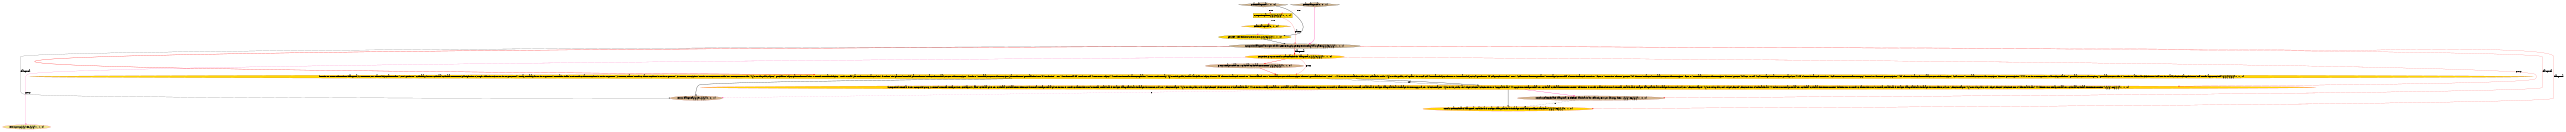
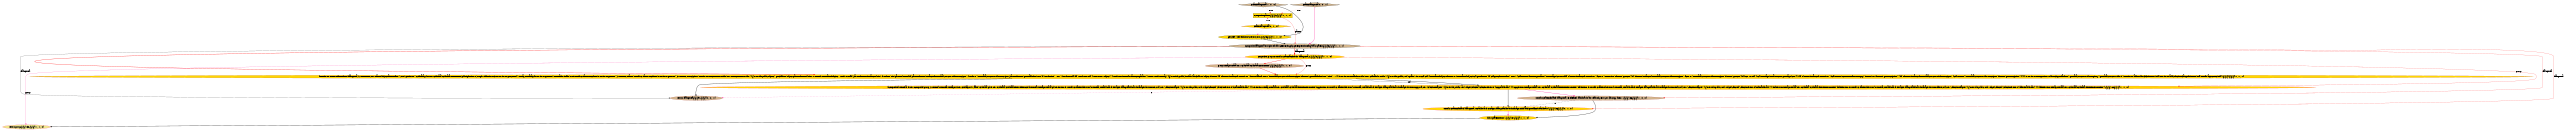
  digraph {
    node [color=brown fillcolor=gold shape=ellipse style=filled]
    edge [color=red style=bold]
    n1 [color=deeppink label="Composite group = UIUtils.createPlaceholder(dialogArea,2)@@@5@@@['1', '1', '0']"]
    n2 [color=deeppink label="{Composite buttonBar = new Composite(group,SWT.TOP)buttonBar.setLayout(new GridLayout(1,false))GridData gd = new GridData(GridData.FILL_VERTICAL)buttonBar.setLayoutData(gd)newButton = UIUtils.createPushButton(buttonBar,UIDashboardMessages.dialog_dashboard_manager_button_new,null,new SelectionAdapter(){@Override public void widgetSelected(SelectionEvent e){createDashboard()}})newButton.setLayoutData(new GridData(GridData.FILL_HORIZONTAL))copyButton = UIUtils.createPushButton(buttonBar,UIDashboardMessages.dialog_dashboard_manager_button_copy,null,new SelectionAdapter(){@Override public void widgetSelected(SelectionEvent e){copyDashboard()}})copyButton.setLayoutData(new GridData(GridData.FILL_HORIZONTAL))editButton = UIUtils.createPushButton(buttonBar,UIDashboardMessages.dialog_dashboard_manager_button_edit,null,new SelectionAdapter(){@Override public void widgetSelected(SelectionEvent e){editDashboard()}})editButton.setLayoutData(new GridData(GridData.FILL_HORIZONTAL))deleteButton = UIUtils.createPushButton(buttonBar,UIDashboardMessages.dialog_dashboard_manager_button_delete,null,new SelectionAdapter(){@Override public void widgetSelected(SelectionEvent e){deleteDashboard()}})deleteButton.setLayoutData(new GridData(GridData.FILL_HORIZONTAL))}@@@102@@@['1', '1', '0']"]
    n3 [fillcolor=tan label="group.setLayoutData(new GridData(GridData.FILL_BOTH))@@@6@@@['1', '1', '0']"]
    n4 [color=deeppink fillcolor=khaki label="return group@@@138@@@['1', '1', '0']"]
    n5 [label="{treeViewer = new FilteredTree(dialogArea,SWT.BORDER,new NamedObjectPatternFilter(),true).getViewer()GridData gd = new GridData(GridData.FILL_BOTH)gd.heightHint = 300gd.widthHint = 300treeViewer.getControl().setLayoutData(gd)treeViewer.getTree().setHeaderVisible(true)UIUtils.createTreeColumn(treeViewer.getTree(),SWT.LEFT,\"Name\")UIUtils.createTreeColumn(treeViewer.getTree(),SWT.LEFT,\"Description\")treeViewer.setContentProvider(new TreeContentProvider(){@Override public Object(( getChildren(Object parentElement){List<? extends DBPNamedObject> result = nullif (parentElement instanceof List) {result = (List)parentElement}if (parentElement instanceof DBPDataSourceProviderDescriptor) {result = ((DBPDataSourceProviderDescriptor)parentElement).getEnabledDrivers()if (result.size() <= 1) {result = null}}if (result == null) {return new Object((((}result.sort(DBUtils.nameComparator())return result.toArray()}@Override public boolean hasChildren(Object element){if (element instanceof DBPDriver) {return false}return ((DBPDataSourceProviderDescriptor)element).getEnabledDrivers().size() > 1}})treeViewer.setLabelProvider(new CellLabelProvider(){@Override public void update(ViewerCell cell){DBPNamedObject element = (DBPNamedObject)cell.getElement()if (cell.getColumnIndex() == 0) {cell.setText(element.getName())DBPImage icon = nullif (element instanceof DBPDriver) {icon = ((DBPDriver)element).getIcon()}if (element instanceof DBPDataSourceProviderDescriptor) {icon = ((DBPDataSourceProviderDescriptor)element).getIcon()}if (icon != null) {cell.setImage(DBeaverIcons.getImage(icon))}}{if (element instanceof DBPDriver) {cell.setText(CommonUtils.notEmpty(((DBPDriver)element).getDescription()))}if (element instanceof DBPDataSourceProviderDescriptor) {cell.setText(((DBPDataSourceProviderDescriptor)element).getDescription())}}}})treeViewer.setInput(DBWorkbench.getPlatform().getDataSourceProviderRegistry().getDataSourceProviders())treeViewer.addDoubleClickListener(null)treeViewer.addSelectionChangedListener(null)UIUtils.asyncExec(null)}@@@4@@@['1', '1', '1']"]
    n6 [fillcolor=tan label="UIUtils.createInfoLabel(dialogArea,\"Predefined dashboards are read-only. But you can copy them.\")@@@136@@@['1', '0', '0']"]
    n7 [color=deeppink label="UIUtils.createInfoLabel(dialogArea,UIDashboardMessages.dialog_dashboard_manager_infolabel_predifined_dashboard)@@@136@@@['0', '1', '0']"]
    n8 [fillcolor=tan label="return dialogArea@@@91@@@['0', '0', '1']"]
    n9 [color=black label="Composite parent@@@2@@@['1', '1', '1']" shape=box]
    n10 [color=black fillcolor=tan label="Composite dialogArea = super.edu.fdu.CPPDG.tinypdg.pe.ExpressionInfo@9a4c1parent@@@3@@@['1', '1', '1']"]
+   n11 [label="this.updateButtons()@@@137@@@['1', '1', '0']"]
    n12 [color=black fillcolor=tan label="createDialogArea['1', '0', '0']" shape=diamond]
    n13 [color=black label="getShell().setMinimumSize(300,300)@@@3@@@['1', '1', '0']"]
    n14 [label="createDialogArea['0', '1', '0']" shape=diamond]
    n15 [color=black fillcolor=tan label="createDialogArea['0', '0', '1']" shape=diamond]
    n1 -> n2 [label=group style=solid]
    n1 -> n3
    n1 -> n4 [color=deeppink label=group style=solid]
    n1 -> n5 [label=group style=solid]
    n2 -> n6 [color=deeppink]
    n2 -> n7 [color=black]
    n2 -> n8 [color=deeppink label=0 style=dashed]
    n3 -> n5
    n5 -> n2 [color=black label=gd style=solid]
    n5 -> n2 [color=black]
    n5 -> n8 [color=black]
    n6 -> n7 [color=black label=0 style=dashed]
+   n6 -> n11 [color=black]
+   n7 -> n11 [color=deeppink]
    n9 -> n10 [label=parent style=solid]
    n10 -> n1
    n10 -> n1 [label=dialogArea style=solid]
    n10 -> n5
    n10 -> n6 [label=dialogArea style=solid]
    n10 -> n7 [label=dialogArea style=solid]
    n10 -> n8 [color=black label=dialogArea style=solid]
+   n11 -> n4 [color=black]
    n12 -> n9 [label=true style=dotted]
    n12 -> n13 [color=black]
    n13 -> n10 [color=black]
-   n9 -> n14 [color=deeppink label=true style=dotted]
+   n14 -> n9 [color=deeppink label=true style=dotted]
    n14 -> n13 [color=deeppink style=dotted]
    n15 -> n9 [label=true style=dotted]
    n15 -> n10 [color=deeppink]
  }
